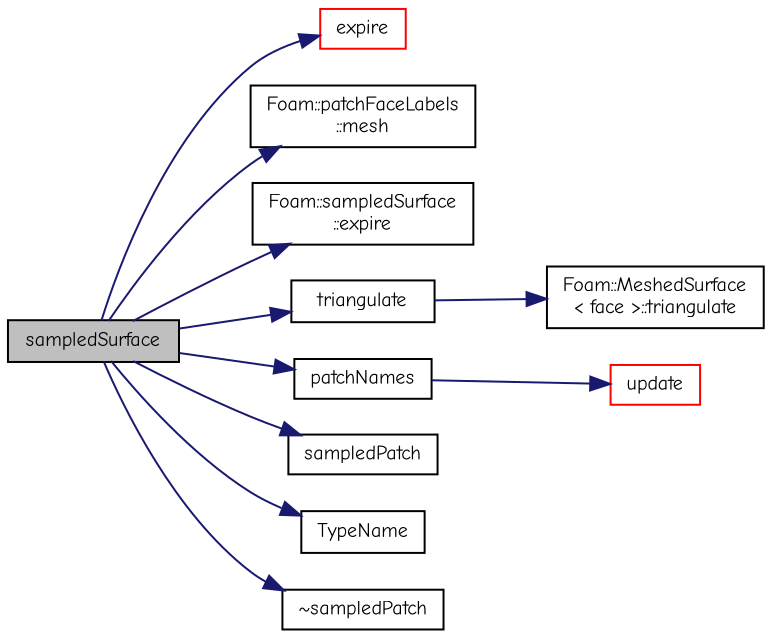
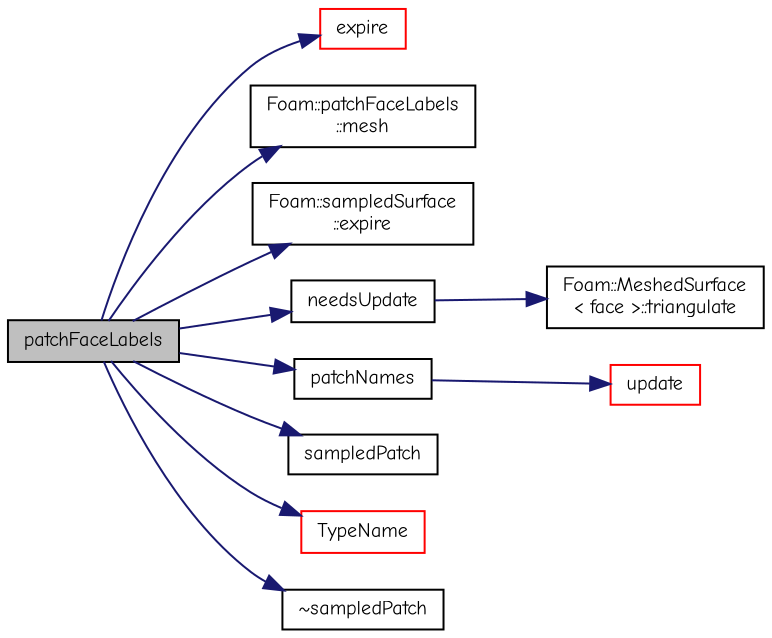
  digraph {
    fontname="Comic Neue"
    rankdir=LR
    node [color=black fontname="Comic Neue" fontsize=10 shape=record]
    edge [color=midnightblue fontname="Comic Neue" fontsize=10 labelfontname=FreeSans labelfontsize=10 style=solid]
-   n1 [fillcolor=grey75 fontcolor=black height=0.2 label=sampledSurface style=filled width=0.4]
+   n1 [fillcolor=grey75 fontcolor=black height=0.2 label=patchFaceLabels style=filled width=0.4]
    n2 [color=red height=0.2 label=expire width=0.4]
    n3 [height=0.2 label="Foam::patchFaceLabels\l::mesh" width=0.4]
    n4 [height=0.2 label="Foam::sampledSurface\l::expire" width=0.4]
-   n5 [height=0.2 label=triangulate width=0.4]
+   n5 [height=0.2 label=needsUpdate width=0.4]
    n6 [height=0.2 label=patchNames width=0.4]
    n7 [height=0.2 label=sampledPatch width=0.4]
-   n8 [height=0.2 label=TypeName width=0.4]
+   n8 [color=red height=0.2 label=TypeName width=0.4]
    n9 [height=0.2 label="~sampledPatch" width=0.4]
    n10 [height=0.2 label="Foam::MeshedSurface\l\< face \>::triangulate" width=0.4]
    n11 [color=red height=0.2 label=update width=0.4]
    n1 -> n2
    n1 -> n3
    n1 -> n4
    n1 -> n5
    n1 -> n6
    n1 -> n7
    n1 -> n8
    n1 -> n9
    n5 -> n10
    n6 -> n11
  }
